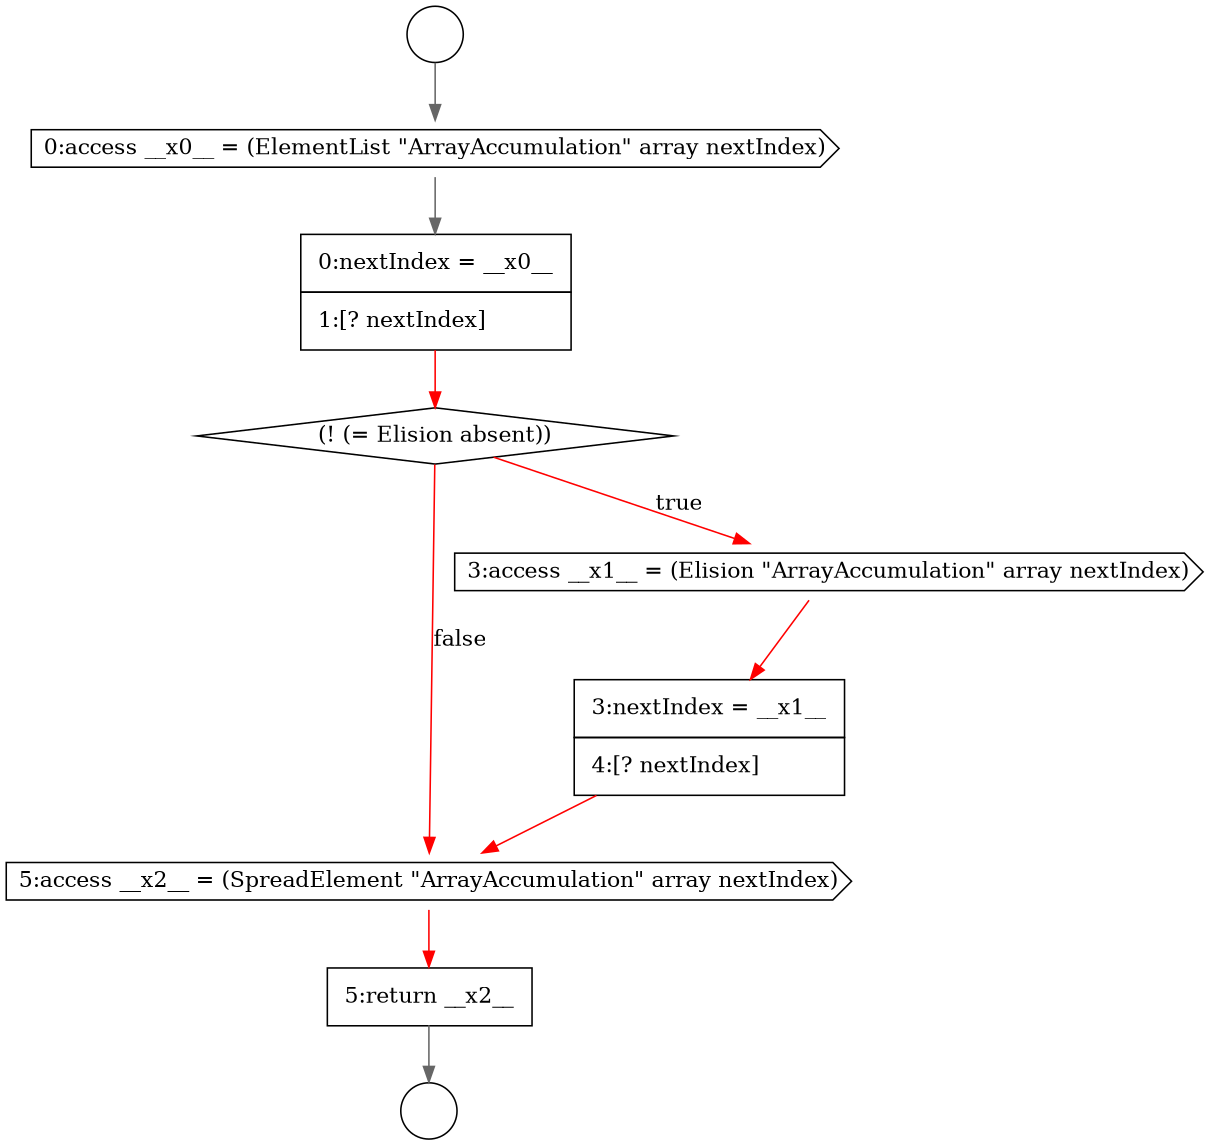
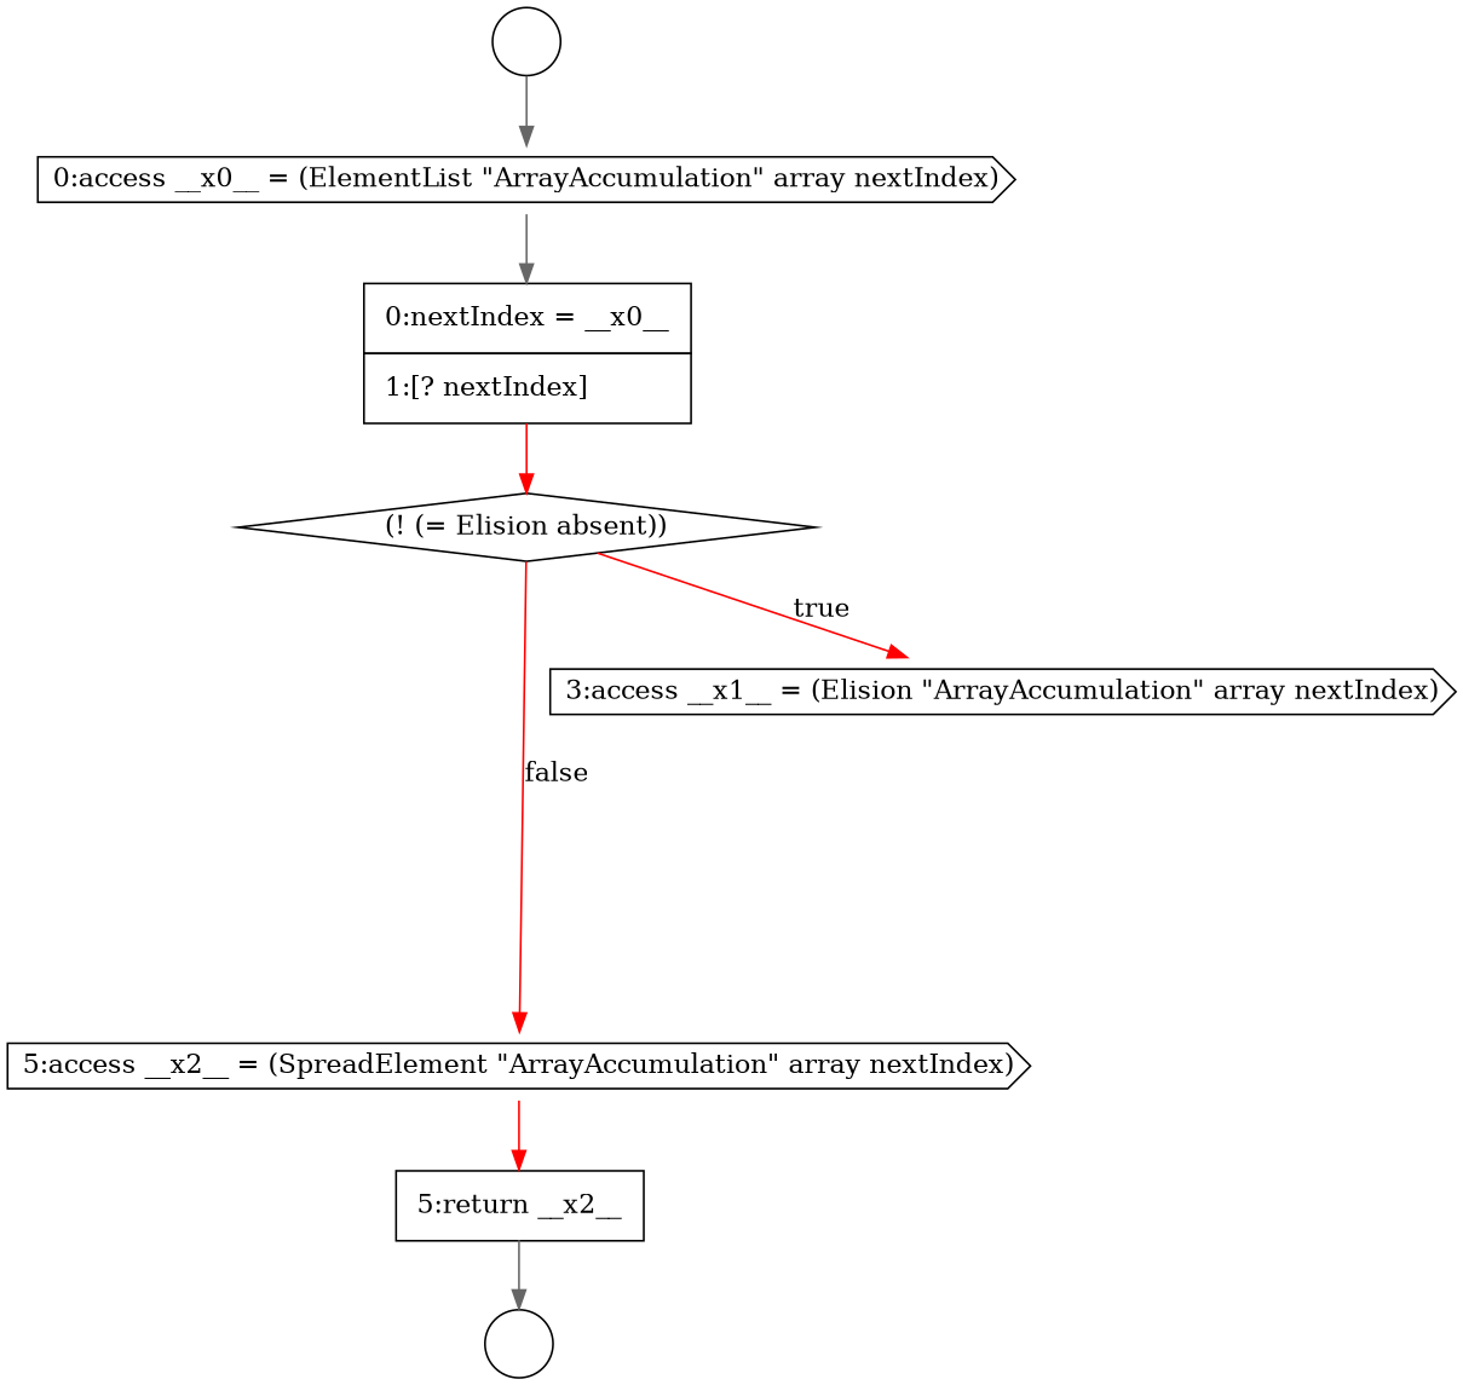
  digraph {
    node [color=black fillcolor=white shape=none style=filled]
    edge [color=red]
-   n1 [label=<<font color="black">     <table border="0" cellborder="1" cellspacing="0" cellpadding="10">       <tr><td align="left">3:nextIndex = __x1__</td></tr>       <tr><td align="left">4:[? nextIndex]</td></tr>     </table>   </font>> margin=0]
    n2 [label=<<font color="black">5:access __x2__ = (SpreadElement &quot;ArrayAccumulation&quot; array nextIndex)</font>> shape=cds]
    n3 [label=<<font color="black">     <table border="0" cellborder="1" cellspacing="0" cellpadding="10">       <tr><td align="left">5:return __x2__</td></tr>     </table>   </font>> margin=0]
    n4 [label=<<font color="black">     <table border="0" cellborder="1" cellspacing="0" cellpadding="10">       <tr><td align="left">0:nextIndex = __x0__</td></tr>       <tr><td align="left">1:[? nextIndex]</td></tr>     </table>   </font>> margin=0]
    n5 [label=<<font color="black">(! (= Elision absent))</font>> shape=diamond]
    n6 [label=<<font color="black">3:access __x1__ = (Elision &quot;ArrayAccumulation&quot; array nextIndex)</font>> shape=cds]
    n7 [label=" " shape=circle]
    n8 [label=" " shape=circle]
    n9 [label=<<font color="black">0:access __x0__ = (ElementList &quot;ArrayAccumulation&quot; array nextIndex)</font>> shape=cds]
-   n1 -> n2
    n2 -> n3
    n3 -> n7 [color=gray40]
    n4 -> n5
    n5 -> n2 [label=<<font color="black">false</font>>]
    n5 -> n6 [label=<<font color="black">true</font>>]
-   n6 -> n1
    n8 -> n9 [color=gray40]
    n9 -> n4 [color=gray40]
  }
